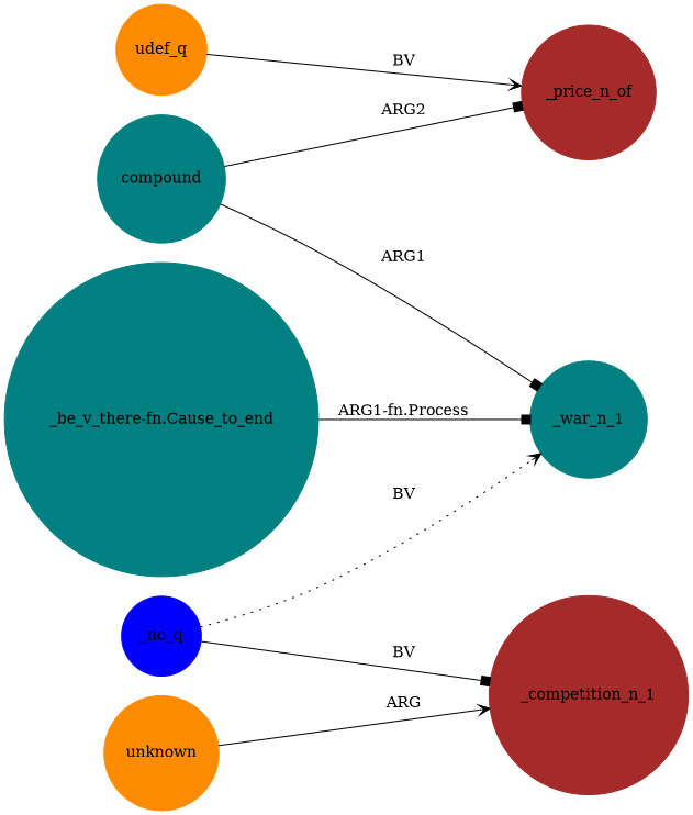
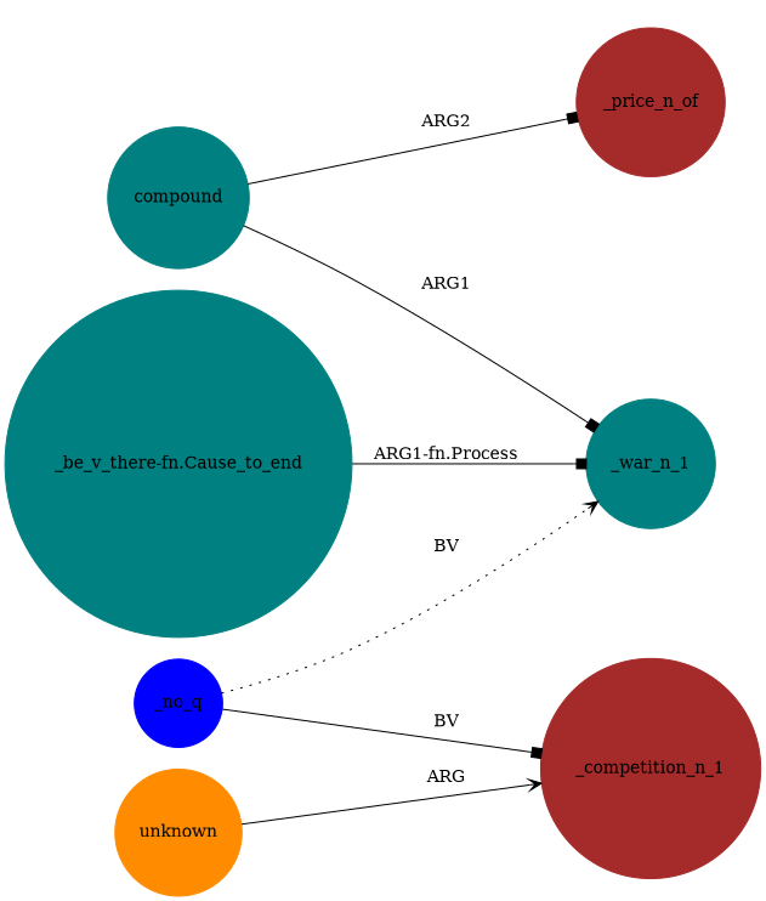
  digraph {
    rankdir=LR
    node [shape=circle style=filled color=teal]
    edge [style=solid arrowhead=box]
    compound
    _price_n_of [color=brown]
    _war_n_1
    unknown [color=darkorange]
    _competition_n_1 [color=brown]
    _no_q [color=blue]
    "_be_v_there-fn.Cause_to_end"
-   udef_q [color=darkorange]
    compound -> _price_n_of [label=ARG2]
    compound -> _war_n_1 [label=ARG1]
    unknown -> _competition_n_1 [label=ARG arrowhead=vee]
    _no_q -> _war_n_1 [label=BV style=dotted arrowhead=vee]
    _no_q -> _competition_n_1 [label=BV]
    "_be_v_there-fn.Cause_to_end" -> _war_n_1 [label="ARG1-fn.Process"]
-   udef_q -> _price_n_of [label=BV arrowhead=vee]
  }
